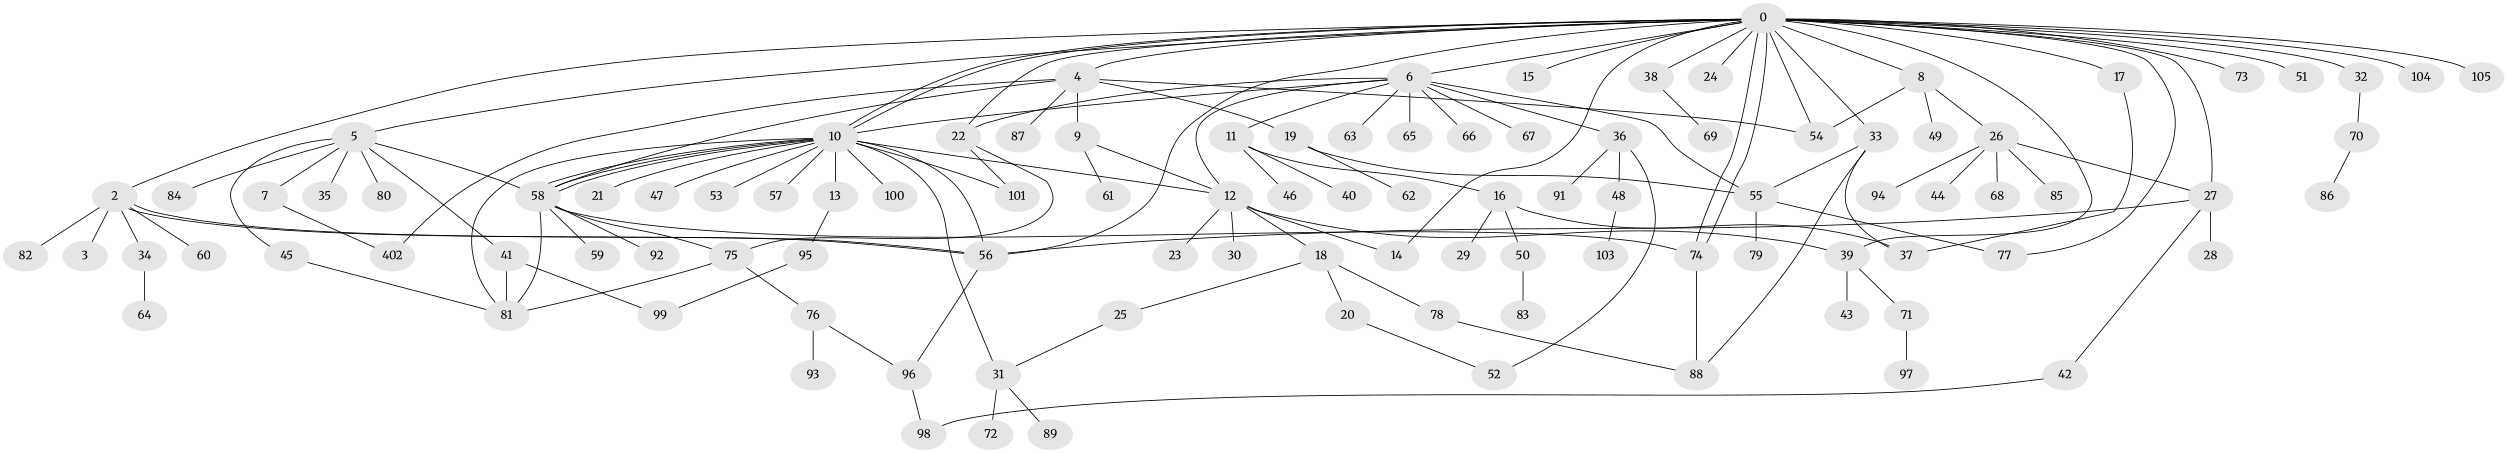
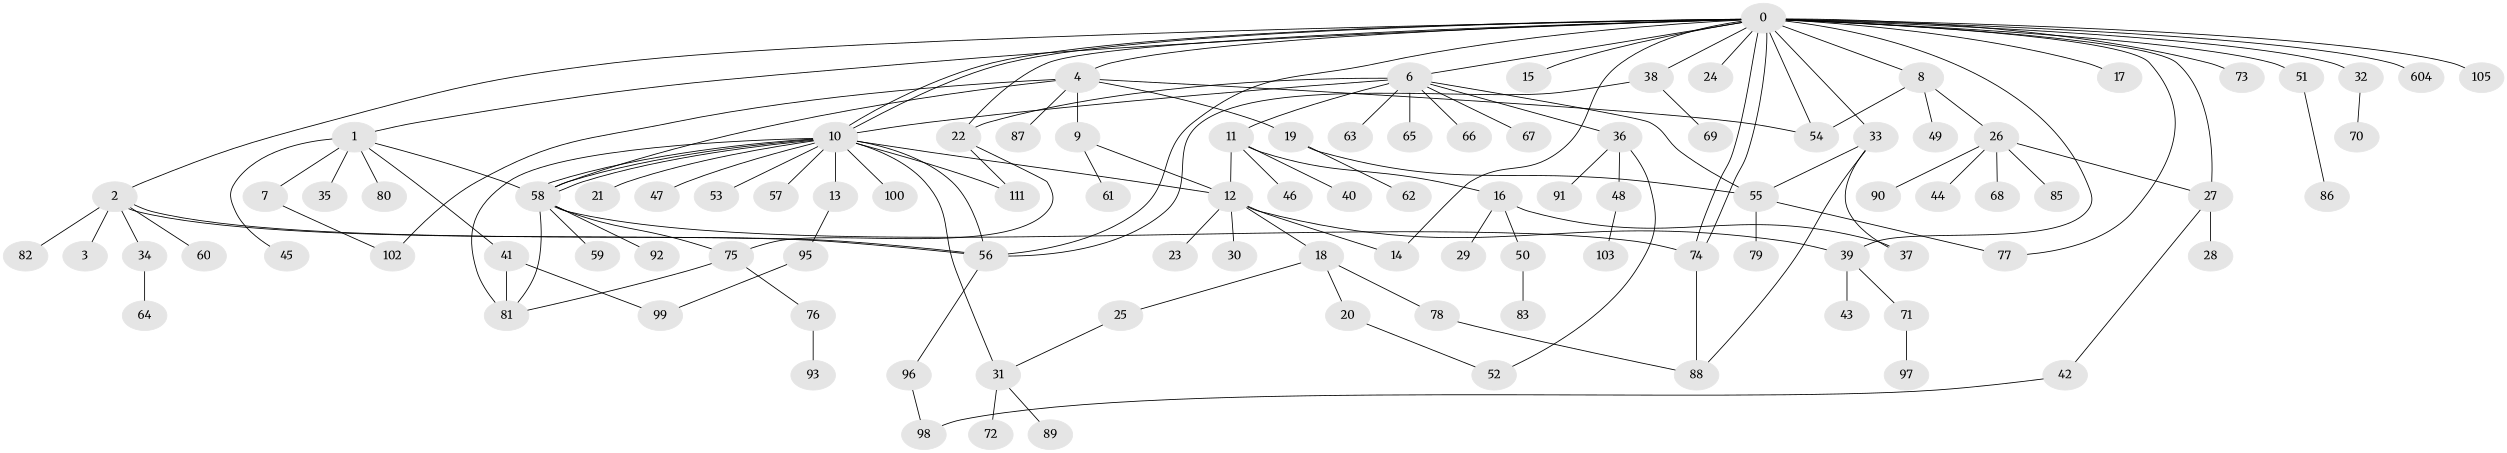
  graph {
    fontname=Merriweather
    node [color=gray90 fontname=Merriweather style=filled]
    edge [fontname=Merriweather]
    n1 [label=0]
    2
    4
-   5
+   5 [label=1]
    6
    8
    10
    14
    15
    17
    22
    24
    27
    32
    33
    38
    39
    51
    54
    56
    73
    74
    77
-   104
+   104 [label=604]
    105
    3
    34
    60
    82
    9
    19
    58
    87
-   102 [label=402]
+   102
    7
    35
    41
    45
    80
-   84
    11
    12
    36
    55
    63
    65
    66
    67
    26
    49
    13
    21
    31
    47
    53
    57
    81
    100
-   101
+   101 [label=111]
    37
    75
    28
    42
    70
    88
    69
    43
    71
    96
    64
    61
    62
    59
    92
    99
    16
    40
    46
    18
    23
    30
    52
    48
    91
    79
    44
    68
    85
-   90 [label=94]
+   90
    95
    72
    89
    29
    50
    20
    25
    78
    83
    76
    98
    86
    103
    97
    93
    n1 -- 2
    n1 -- 4
    n1 -- 5
    n1 -- 6
    n1 -- 8
    n1 -- 10
    n1 -- 10
    n1 -- 14
    n1 -- 15
    n1 -- 17
    n1 -- 22
    n1 -- 24
    n1 -- 27
    n1 -- 32
    n1 -- 33
    n1 -- 38
    n1 -- 39
    n1 -- 51
    n1 -- 54
    n1 -- 56
    n1 -- 73
    n1 -- 74
    n1 -- 74
    n1 -- 77
    n1 -- 104
    n1 -- 105
    2 -- 56
    2 -- 56
    2 -- 3
    2 -- 34
    2 -- 60
    2 -- 82
    4 -- 54
    4 -- 9
    4 -- 19
    4 -- 58
    4 -- 87
    4 -- 102
    5 -- 58
    5 -- 7
    5 -- 35
    5 -- 41
    5 -- 45
    5 -- 80
-   5 -- 84
    6 -- 10
    6 -- 22
    6 -- 11
-   6 -- 12
+   11 -- 12
    6 -- 36
    6 -- 55
    6 -- 63
    6 -- 65
    6 -- 66
    6 -- 67
    8 -- 54
    8 -- 26
    8 -- 49
    10 -- 56
    10 -- 58
    10 -- 58
    10 -- 58
    10 -- 12
    10 -- 13
    10 -- 21
    10 -- 31
    10 -- 47
    10 -- 53
    10 -- 57
    10 -- 81
    10 -- 100
    10 -- 101
-   17 -- 37
    22 -- 101
    22 -- 75
    27 -- 28
    27 -- 42
    32 -- 70
    33 -- 55
    33 -- 37
    33 -- 88
-   27 -- 56
+   38 -- 56
    38 -- 69
    39 -- 43
    39 -- 71
    56 -- 96
    74 -- 88
    34 -- 64
    9 -- 12
    9 -- 61
    19 -- 55
    19 -- 62
    58 -- 74
    58 -- 81
    58 -- 75
    58 -- 59
    58 -- 92
    7 -- 102
    41 -- 81
    41 -- 99
-   45 -- 81
    11 -- 16
    11 -- 40
    11 -- 46
    12 -- 14
    12 -- 39
    12 -- 18
    12 -- 23
    12 -- 30
    36 -- 52
    36 -- 48
    36 -- 91
    55 -- 77
    55 -- 79
    26 -- 27
    26 -- 44
    26 -- 68
    26 -- 85
    26 -- 90
    13 -- 95
    31 -- 72
    31 -- 89
    75 -- 81
    75 -- 76
    42 -- 98
-   70 -- 86
+   51 -- 86
    71 -- 97
    96 -- 98
    16 -- 37
    16 -- 29
    16 -- 50
    18 -- 20
    18 -- 25
    18 -- 78
    48 -- 103
    95 -- 99
    50 -- 83
    20 -- 52
    25 -- 31
    78 -- 88
-   76 -- 96
    76 -- 93
  }
